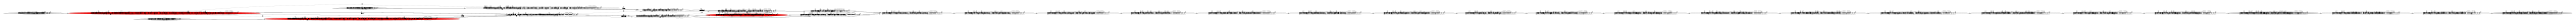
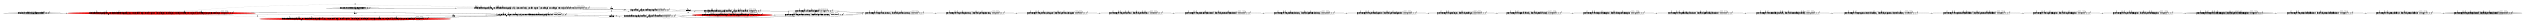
  digraph {
    rankdir=LR
    node [fillcolor=white shape=ellipse style=filled]
    edge [style=bold]
    n1 [label="Assert.assertEquals(base.getMaxRowsInMemory(),deserialized.getMaxRowsInMemory())@@@7@@@['1', '1', '0']"]
    n2 [label="Assert.assertEquals(base.getMaxRowsInMemory(),deserialized.getMaxRowsInMemory())@@@7@@@['1', '1', '1']"]
    n3 [label="Assert.assertEquals(base.isLogParseExceptions(),deserialized.isLogParseExceptions())@@@21@@@['1', '1', '1']"]
    n4 [label="Assert.assertEquals(base.getMaxParseExceptions(),deserialized.getMaxParseExceptions())@@@22@@@['1', '1', '1']"]
    n5 [label="TestModifiedKafkaIndexTaskTuningConfig deserialized = mapper.readValue(serialized,)@@@5@@@['0', '0', '1']"]
    n6 [label="Assert.assertEquals(null,deserialized.getExtra())@@@6@@@['0', '0', '1']"]
    n7 [label="String serialized = mapper.writeValueAsString(base)@@@4@@@['0', '0', '1']"]
    n8 [fillcolor=lightgray label="Assert.assertEquals(base.getMaxSavedParseExceptions(),deserialized.getMaxSavedParseExceptions())@@@23@@@['1', '1', '1']"]
    n9 [label="Assert.assertEquals(base.getRecordBufferOfferTimeout(),deserialized.getRecordBufferOfferTimeout())@@@25@@@['1', '1', '0']"]
    n10 [label="Assert.assertEquals(base.getMaxPendingPersists(),deserialized.getMaxPendingPersists())@@@13@@@['1', '1', '1']"]
    n11 [label="Assert.assertEquals(base.getIndexSpec(),deserialized.getIndexSpec())@@@14@@@['1', '1', '1']"]
    n12 [label="Assert.assertEquals(base.getBasePersistDirectory(),deserialized.getBasePersistDirectory())@@@12@@@['1', '1', '1']"]
    n13 [label="Assert.assertEquals(base.getHandoffConditionTimeout(),deserialized.getHandoffConditionTimeout())@@@17@@@['1', '1', '1']"]
    n14 [label="Assert.assertEquals(base.isResetOffsetAutomatically(),deserialized.isResetOffsetAutomatically())@@@18@@@['1', '1', '1']"]
    n15 [fillcolor=red label="KinesisIndexTaskTuningConfig base = new KinesisIndexTaskTuningConfig(null,1,3L,2,100L,new Period(\"PT3S\"),new File(\"/tmp/xxx\"),4,new IndexSpec(),new IndexSpec(),true,true,5L,true,false,1000,1000,500,null,42,null,false,500,500,6000,new Period(\"P3D\"))@@@3@@@['0', '1', '0']"]
    n16 [label="String serialized = mapper.writeValueAsString(new TestModifiedKinesisIndexTaskTuningConfig(base,\"loool\"))@@@4@@@['1', '1', '0']"]
    n17 [label="KinesisIndexTaskTuningConfig deserialized = mapper.readValue(serialized,)@@@5@@@['1', '1', '0']"]
    n18 [fillcolor=red label="Assert.assertEquals(base.getAppendableIndexSpec(),deserialized.getAppendableIndexSpec())@@@6@@@['0', '1', '0']"]
    n19 [fillcolor=lightgray label="testSerdeWithModifiedTuningConfigAddedField['0', '0', '1']" shape=diamond]
    n20 [label="KafkaIndexTaskTuningConfig base = new KafkaIndexTaskTuningConfig(1,null,2,10L,new Period(\"PT3S\"),new File(\"/tmp/xxx\"),4,new IndexSpec(),new IndexSpec(),true,true,5L,null,null,null,true,42,42)@@@3@@@['0', '0', '1']"]
    n21 [label="Assert.assertEquals(base.getBuildV9Directly(),deserialized.getBuildV9Directly())@@@15@@@['1', '1', '1']"]
    n22 [label="Assert.assertEquals(base.getRecordBufferSize(),deserialized.getRecordBufferSize())@@@26@@@['1', '1', '0']"]
    n23 [fillcolor=lightgray label="Assert.assertEquals(base.getMaxRecordsPerPoll(),deserialized.getMaxRecordsPerPoll())@@@27@@@['1', '1', '0']"]
    n24 [label="Assert.assertEquals(base.getMaxBytesInMemory(),deserialized.getMaxBytesInMemory())@@@8@@@['1', '1', '1']"]
    n25 [label="Assert.assertEquals(base.isReportParseExceptions(),deserialized.isReportParseExceptions())@@@16@@@['1', '1', '1']"]
    n26 [label="Assert.assertEquals(base.getMaxRowsPerSegment(),deserialized.getMaxRowsPerSegment())@@@9@@@['1', '1', '1']"]
-   n27 [fillcolor=lightgray label="testSerdeWithModifiedTuningConfigRemovedField['0', '1', '0']" shape=diamond]
    n28 [label="Assert.assertEquals(base.getSegmentWriteOutMediumFactory(),deserialized.getSegmentWriteOutMediumFactory())@@@19@@@['1', '1', '1']"]
    n29 [label="Assert.assertEquals(base.getIntermediateHandoffPeriod(),deserialized.getIntermediateHandoffPeriod())@@@20@@@['1', '1', '1']"]
    n30 [fillcolor=red label="KinesisIndexTaskTuningConfig base = new KinesisIndexTaskTuningConfig(1,3L,2,100L,new Period(\"PT3S\"),new File(\"/tmp/xxx\"),4,new IndexSpec(),new IndexSpec(),true,true,5L,true,false,1000,1000,500,null,42,null,false,500,500,6000,new Period(\"P3D\"))@@@3@@@['1', '0', '0']"]
    n31 [label="Assert.assertEquals(base.getMaxTotalRows(),deserialized.getMaxTotalRows())@@@10@@@['1', '1', '1']"]
    n32 [label="Assert.assertEquals(base.getIntermediatePersistPeriod(),deserialized.getIntermediatePersistPeriod())@@@11@@@['1', '1', '1']"]
    n33 [fillcolor=lightgray label="testSerdeWithModifiedTuningConfigRemovedField['1', '0', '0']" shape=diamond]
    n1 -> n2
    n2 -> n24
    n3 -> n4
    n4 -> n8
    n5 -> n6
    n6 -> n2
    n7 -> n5
    n7 -> n5 [label=serialized style=solid]
    n8 -> n9
    n9 -> n22
    n10 -> n11
    n11 -> n21
    n12 -> n10
    n13 -> n14
    n14 -> n28
    n15 -> n16 [label=base style=solid]
    n15 -> n16
    n16 -> n7 [label=0 style=dashed]
    n16 -> n17 [label=serialized style=solid]
    n16 -> n17
    n17 -> n1
    n17 -> n5 [label=0 style=dashed]
    n17 -> n18
    n18 -> n1
    n19 -> n20
    n20 -> n7 [label=base style=solid]
    n20 -> n7
    n21 -> n25
    n22 -> n23
    n24 -> n26
    n25 -> n13
    n26 -> n31
-   n27 -> n15
    n28 -> n29
    n29 -> n3
    n30 -> n15 [label=0 style=dashed]
    n30 -> n16
    n30 -> n16 [label=base style=solid]
    n30 -> n20 [label=0 style=dashed]
    n31 -> n32
    n32 -> n12
    n33 -> n30
  }
